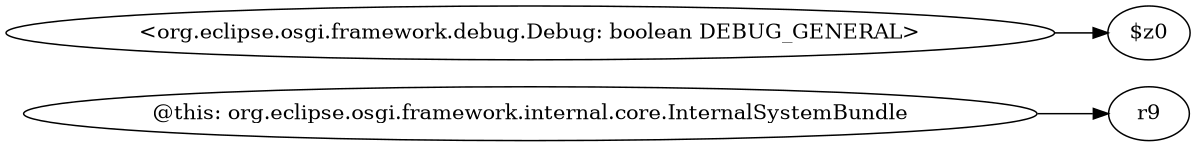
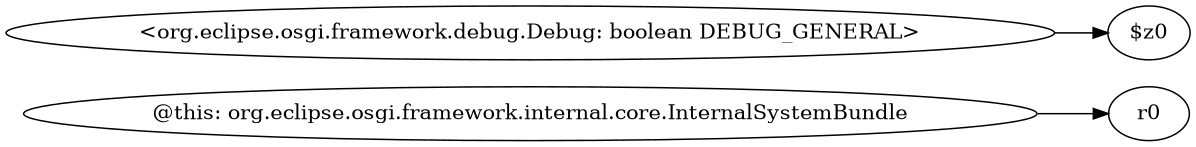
  digraph {
    rankdir=LR
    n1 [label="@this: org.eclipse.osgi.framework.internal.core.InternalSystemBundle"]
-   n2 [label=r9]
+   n2 [label=r0]
    n3 [label="<org.eclipse.osgi.framework.debug.Debug: boolean DEBUG_GENERAL>"]
    n4 [label="$z0"]
    n1 -> n2
    n3 -> n4
  }
